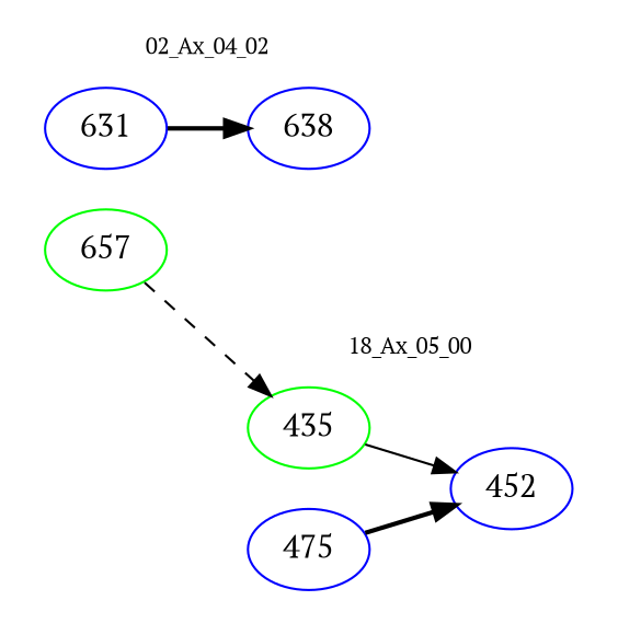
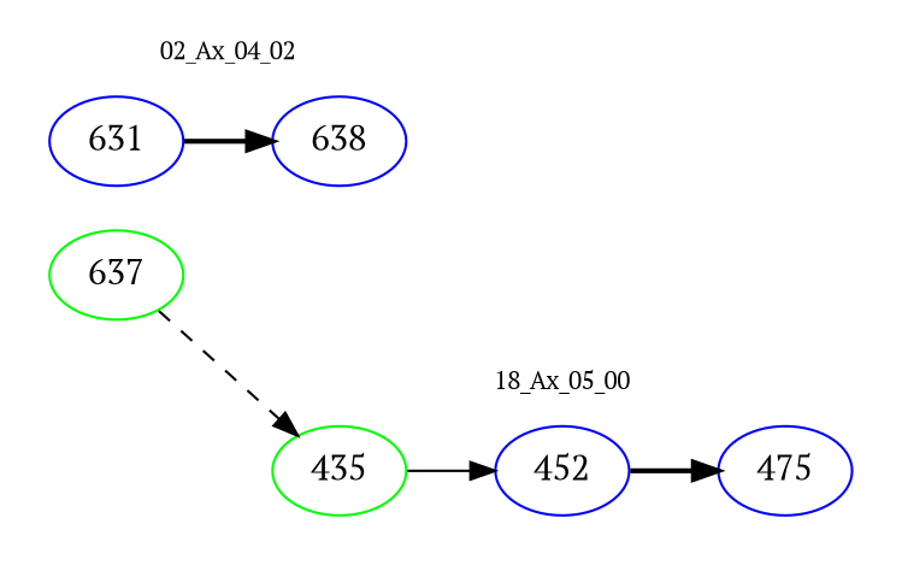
  digraph {
    fontname="PT Serif"
    rankdir=LR
    node [color=blue fontname="PT Serif"]
    edge [color=black fontname="PT Serif" style=bold]
-   n1 [color=green label=657]
+   n1 [color=green label=637]
    n2 [label=631]
    n3 [label=638]
    n4 [color=green label=435]
    n5 [label=452]
    n6 [label=475]
    subgraph cluster_1 {
      color=white
      fontsize=10
      label="02_Ax_04_02"
      n1
      n2
      n3
    }
    subgraph cluster_2 {
      color=white
      fontsize=10
      label="18_Ax_05_00"
      n4
      n5
      n6
    }
    n1 -> n4 [style=dashed]
    n2 -> n3
    n4 -> n5 [style=solid]
-   n6 -> n5
+   n5 -> n6
  }
